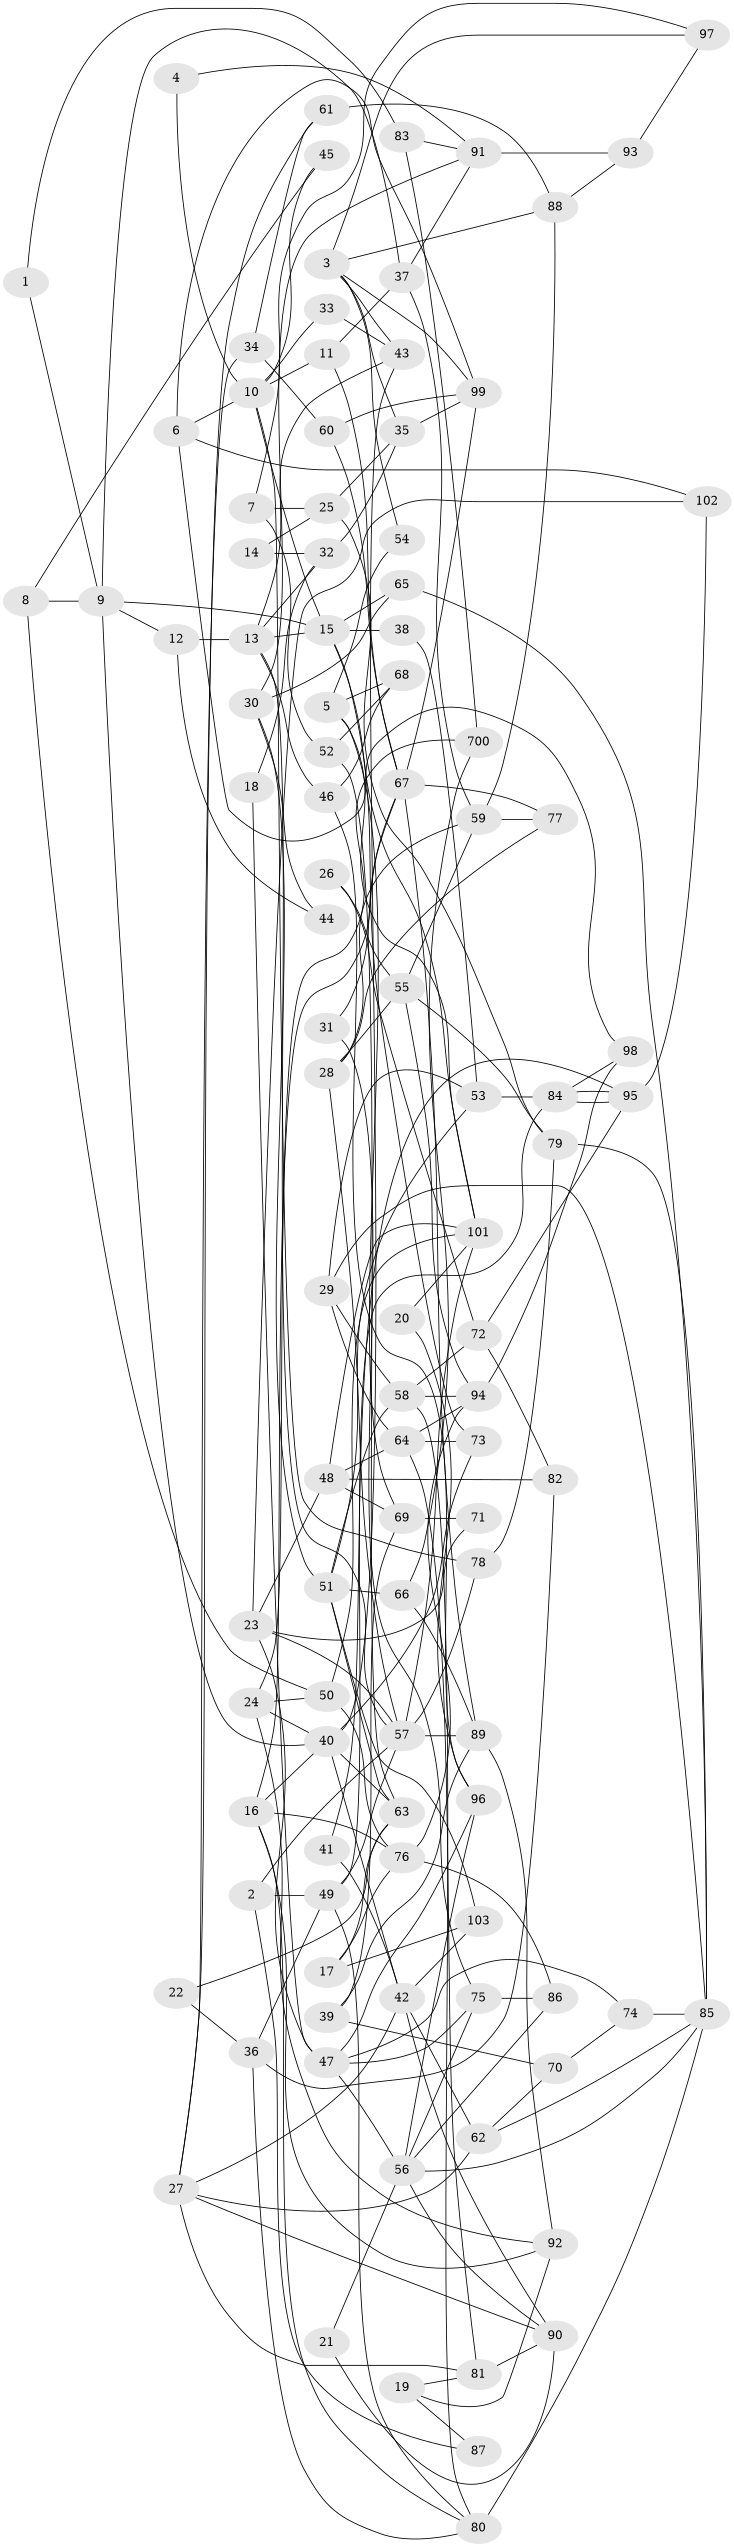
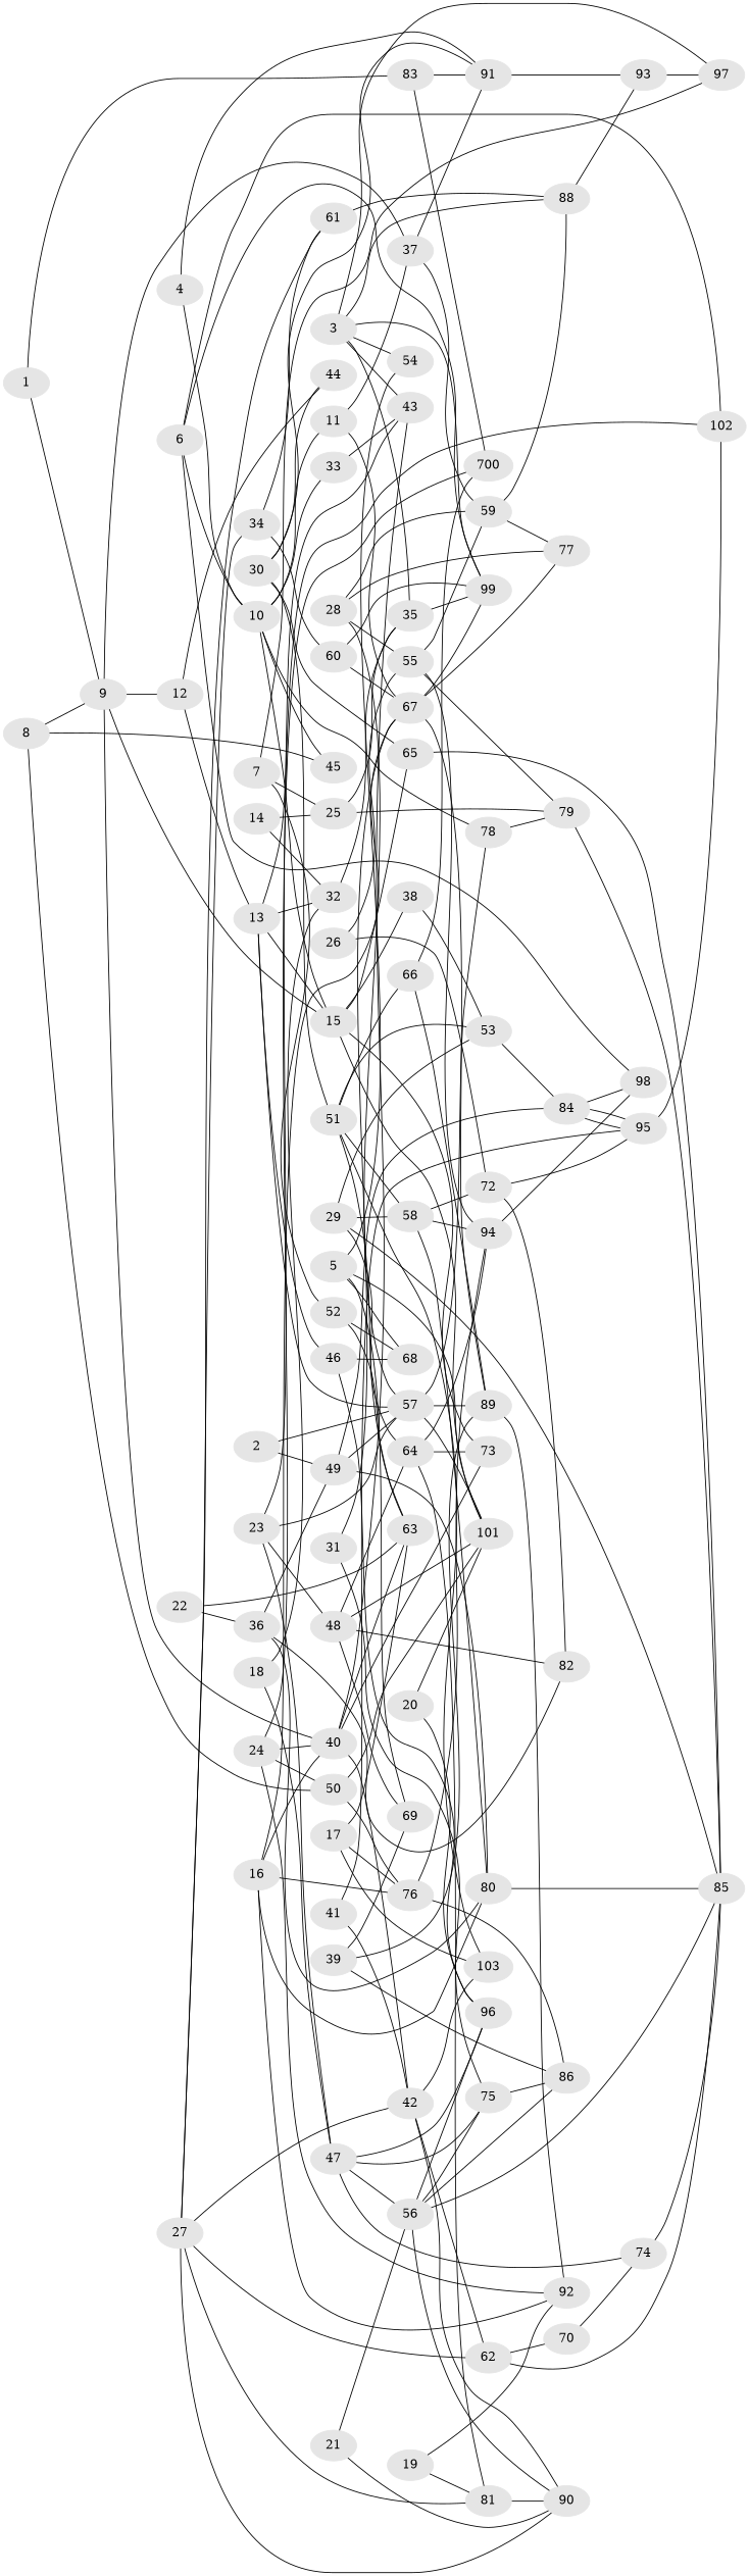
  graph {
    rankdir=LR
    node [color=gray90 style=filled]
    1
    9
    83
    12
    15
    37
    40
    91
    n9 [label=700]
    2
    49
    57
-   87
    80
    84
    101
    78
    89
    3
    35
    43
    54
    88
    97
    99
    93
    4
    10
    45
    11
    33
    5
    68
    69
-   71
    6
    98
    102
    7
    25
    52
    79
    63
    8
    50
    76
    13
    44
    73
    38
    65
    59
    42
    67
    77
    32
    46
    96
    14
    53
    85
    16
    92
    86
    94
    17
    103
    18
    47
    56
    75
    74
    66
    19
    81
    90
    20
    21
    22
    36
    82
    23
    48
    64
    24
    26
    55
    72
    95
    27
    34
    61
    62
    60
    70
    28
    29
    58
    30
    51
    31
    39
    41
    1 -- 9
    1 -- 83
    9 -- 12
    9 -- 15
    9 -- 37
    9 -- 40
    83 -- 91
    83 -- n9
    12 -- 13
    12 -- 44
    15 -- 101
    15 -- 73
    15 -- 38
    15 -- 65
    37 -- 91
    37 -- 59
    40 -- 43
    40 -- 63
    40 -- 73
    40 -- 42
    91 -- 93
    2 -- 49
    2 -- 57
-   2 -- 87
    49 -- 57
    49 -- 80
    49 -- 84
    57 -- 101
    57 -- 78
    57 -- 89
    80 -- 85
    84 -- 98
    84 -- 95
    84 -- 95
    78 -- 79
    89 -- 92
    3 -- 35
    3 -- 43
    3 -- 54
    3 -- 88
    3 -- 97
    3 -- 99
    35 -- 99
    88 -- 93
    93 -- 97
    4 -- 91
    4 -- 10
    10 -- 15
    10 -- 78
    10 -- 45
    10 -- 11
    10 -- 33
    11 -- 37
    11 -- 67
    33 -- 43
    5 -- 101
    5 -- 54
    5 -- 68
    5 -- 69
-   69 -- 71
    6 -- 99
    6 -- 10
    6 -- 98
    6 -- 102
    7 -- 97
    7 -- 25
    7 -- 52
    25 -- 35
    25 -- 79
    52 -- 68
    52 -- 63
    79 -- 85
    8 -- 9
    8 -- 45
    8 -- 50
    50 -- 101
    50 -- 76
    76 -- 86
    76 -- 94
    13 -- 15
    13 -- 57
    13 -- 43
    13 -- 32
    13 -- 46
    38 -- 53
    65 -- 85
    59 -- 88
    59 -- 77
    42 -- 103
    42 -- 90
    42 -- 62
    67 -- 89
    67 -- 99
    67 -- 77
    32 -- 35
    46 -- 68
    46 -- 96
    14 -- 25
    14 -- 32
    53 -- 84
    16 -- 40
    16 -- 80
    16 -- 76
    16 -- 67
    16 -- 92
    94 -- 98
    17 -- 63
    17 -- 76
    17 -- 103
    18 -- 32
    18 -- 47
    47 -- 96
    47 -- 56
    47 -- 75
    47 -- 74
    56 -- 96
    56 -- 85
    56 -- 86
    56 -- 75
    56 -- 90
    75 -- 86
    74 -- 85
    66 -- n9
    66 -- 89
-   19 -- 87
    19 -- 92
    19 -- 81
    81 -- 90
    20 -- 101
    20 -- 96
    21 -- 56
    21 -- 90
    22 -- 63
    22 -- 36
    36 -- 49
    36 -- 80
    36 -- 82
    23 -- 57
-   23 -- 71
    23 -- 102
    23 -- 47
    23 -- 48
    48 -- 101
    48 -- 69
    48 -- 82
    48 -- 64
    64 -- 73
    64 -- 94
    64 -- 81
    24 -- 40
    24 -- n9
    24 -- 50
    24 -- 92
    26 -- 55
    26 -- 72
    55 -- 79
    55 -- 59
    55 -- 94
    72 -- 82
    72 -- 95
    95 -- 102
    27 -- 42
    27 -- 81
    27 -- 90
    27 -- 34
    27 -- 61
    27 -- 62
    34 -- 61
    34 -- 60
    61 -- 88
    62 -- 85
    62 -- 70
    60 -- 99
    60 -- 67
    70 -- 74
    28 -- 57
    28 -- 59
    28 -- 77
    28 -- 55
    29 -- 53
    29 -- 85
    29 -- 64
    29 -- 58
    58 -- 80
    58 -- 94
    58 -- 72
    30 -- 91
    30 -- 44
    30 -- 65
    30 -- 51
    51 -- 63
    51 -- 53
    51 -- 103
    51 -- 66
    51 -- 58
    31 -- 67
    31 -- 75
    39 -- 89
    39 -- 69
-   39 -- 70
+   39 -- 86
    41 -- 42
    41 -- 95
  }
